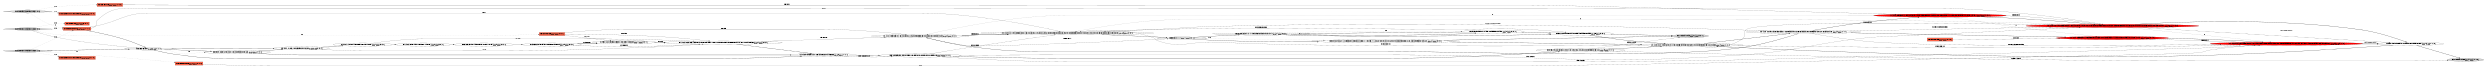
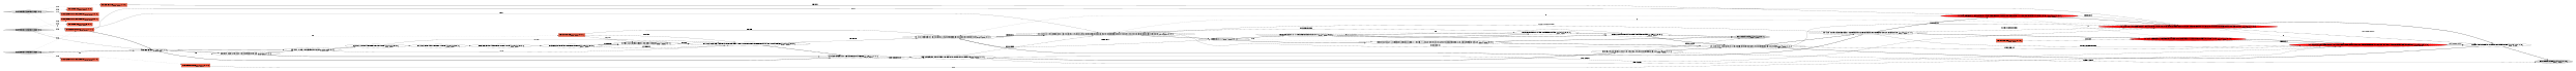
  digraph {
    fontname=Lato
    rankdir=LR
    node [fillcolor=white fontname=Lato shape=ellipse style=filled]
    edge [fontname=Lato style=bold]
    n1 [label="long delayTime = getRebalanceDelay(idealState,clusterConfig)@@@11@@@['0', '0', '1']"]
    n2 [label="Set<String> activeNodes = getActiveInstances(idealState,allNodes,liveNodes,cache.getInstanceOfflineTimeMap(),delayTime,clusterConfig)@@@12@@@['0', '0', '1']"]
    n3 [label="List<String> preferenceList = ConstraintBasedAssignment.getPreferenceList(partition,idealState,activeNodes)@@@19@@@['0', '0', '1']"]
    n4 [label="String stateModelDefName = idealState.getStateModelDefRef()@@@13@@@['1', '1', '1']"]
    n5 [label="ClusterConfig clusterConfig = cache.getClusterConfig()@@@10@@@['0', '0', '1']"]
    n6 [label="Map<String,String> bestStateForPartition = ConstraintBasedAssignment.computeAutoBestStateForPartition(cache,stateModelDef,preferenceList,currentStateMap,disabledInstancesForPartition,idealState.isEnabled())@@@20@@@['0', '0', '1']"]
    n7 [label="partitionMapping.addReplicaMap(partition,bestStateForPartition)@@@30@@@['0', '0', '1']"]
    n8 [label="preferenceList == null@@@21@@@['0', '0', '1']" shape=diamond]
    n9 [label="Map<String,String> currentStateMap = currentStateOutput.getCurrentStateMap(resource.getResourceName(),partition)@@@17@@@['1', '1', '1']"]
    n10 [fillcolor=lightgray label="return partitionMapping@@@32@@@['0', '0', '1']"]
    n11 [label="offlineNodes.contains(ins) && !bestStateForPartition.containsKey(ins)@@@26@@@['0', '0', '1']" shape=diamond]
    n12 [label="LOG.info(String.format(\"No preferenceList defined for partition %s, resource %s, skip computing best possible mapping!\",partition.getPartitionName(),idealState.getResourceName()))@@@22@@@['0', '0', '1']"]
    n13 [label="bestStateForPartition.put(ins,stateModelDef.getInitialState())@@@27@@@['0', '0', '1']"]
    n14 [label="ResourceAssignment partitionMapping = new ResourceAssignment(resource.getResourceName())@@@15@@@['1', '1', '1']"]
    n15 [fillcolor=lightgray label="return partitionMapping@@@16@@@['1', '1', '0']"]
    n16 [fillcolor=red label="Map<String,String> bestStateForPartition = ConstraintBasedAssignment.computeAutoBestStateForPartition(cache,stateModelDef,preferenceList,currentStateMap,disabledInstancesForPartition,idealState.isEnabled())@@@13@@@['1', '0', '0']"]
    n17 [label="Set<String> disabledInstancesForPartition = cache.getDisabledInstancesForPartition(resource.getResourceName(),partition.toString())@@@18@@@['1', '1', '1']"]
    n18 [fillcolor=red label="Map<String,String> bestStateForPartition = computeAutoBestStateForPartition(cache,stateModelDef,preferenceList,currentStateMap,disabledInstancesForPartition,idealState.isEnabled())@@@13@@@['0', '1', '0']"]
    n19 [label="partitionMapping.addReplicaMap(partition,bestStateForPartition)@@@14@@@['1', '1', '0']"]
    n20 [fillcolor=red label="List<String> preferenceList = getPreferenceList(partition,idealState,Collections.unmodifiableSet(cache.getLiveInstances().keySet()))@@@12@@@['0', '1', '0']"]
    n21 [fillcolor=red label="List<String> preferenceList = ConstraintBasedAssignment.getPreferenceList(partition,idealState,Collections.unmodifiableSet(cache.getLiveInstances().keySet()))@@@12@@@['1', '0', '0']"]
    n22 [fillcolor=tomato label="IdealState idealState@@@2@@@['0', '1', '0']" shape=box]
    n23 [label="Set<String> offlineNodes = cache.getAllInstances()@@@8@@@['0', '0', '1']"]
    n24 [label="offlineNodes.removeAll(cache.getLiveInstances().keySet())@@@9@@@['0', '0', '1']"]
    n25 [label="LOG.isDebugEnabled()@@@3@@@['1', '1', '1']" shape=diamond]
    n26 [label="Set<String> allNodes = cache.getEnabledInstances()@@@6@@@['0', '0', '1']"]
    n27 [label="LOG.debug(\"Processing resource:\" + resource.getResourceName())@@@4@@@['1', '1', '1']"]
    n28 [label="Set<String> liveNodes = cache.getEnabledLiveInstances()@@@7@@@['0', '0', '1']"]
    n29 [label="StateModelDefinition stateModelDef = cache.getStateModelDef(stateModelDefName)@@@14@@@['1', '1', '1']"]
+   n30 [fillcolor=tomato label="Resource resource@@@2@@@['1', '0', '0']" shape=box]
    n31 [fillcolor=tomato label="CurrentStateOutput currentStateOutput@@@2@@@['0', '1', '0']" shape=box]
+   n32 [fillcolor=tomato label="CurrentStateOutput currentStateOutput@@@2@@@['0', '0', '1']" shape=box]
    n33 [fillcolor=tomato label="IdealState idealState@@@2@@@['0', '0', '1']" shape=box]
    n34 [fillcolor=tomato label="Resource resource@@@2@@@['0', '0', '1']" shape=box]
    n35 [fillcolor=lightgray label="computeBestPossiblePartitionState['0', '0', '1']" shape=diamond]
    n36 [fillcolor=tomato label="ClusterDataCache cache@@@2@@@['1', '1', '1']" shape=box]
    n37 [fillcolor=tomato label="ClusterDataCache cache@@@2@@@['0', '1', '0']" shape=box]
    n38 [fillcolor=lightgray label="computeBestPossiblePartitionState['1', '0', '0']" shape=diamond]
    n39 [fillcolor=tomato label="CurrentStateOutput currentStateOutput@@@2@@@['1', '0', '0']" shape=box]
    n40 [fillcolor=tomato label="IdealState idealState@@@2@@@['1', '0', '0']" shape=box]
    n41 [fillcolor=lightgray label="computeBestPossiblePartitionState['0', '1', '0']" shape=diamond]
    n1 -> n2 [label=delayTime style=solid]
    n1 -> n2
    n2 -> n3 [label=activeNodes style=solid]
    n2 -> n4
    n3 -> n6 [label=preferenceList style=solid]
    n3 -> n6
    n3 -> n8 [label=preferenceList style=solid]
    n4 -> n29
    n4 -> n29 [label=stateModelDefName style=solid]
    n5 -> n1 [label=clusterConfig style=solid]
    n5 -> n1
    n5 -> n2 [label=clusterConfig style=solid]
    n6 -> n7 [label=bestStateForPartition style=solid]
    n6 -> n8
    n7 -> n9
    n7 -> n10
    n8 -> n11
    n8 -> n12 [label=true style=dotted]
    n8 -> n12
    n9 -> n6 [label=currentStateMap style=solid]
    n9 -> n16 [label=currentStateMap style=solid]
    n9 -> n17
    n9 -> n18 [label=currentStateMap style=solid]
    n11 -> n7
    n11 -> n13
    n11 -> n13 [label=true style=dotted]
    n12 -> n9
    n12 -> n10
    n13 -> n7
    n13 -> n11
    n14 -> n9
    n14 -> n10 [label=partitionMapping style=solid]
    n14 -> n15 [label=partitionMapping style=solid]
    n16 -> n6 [label=0 style=dashed]
    n16 -> n18 [label=0 style=dashed]
    n16 -> n19 [label=bestStateForPartition style=solid]
    n16 -> n19
    n17 -> n3
    n17 -> n6 [label=disabledInstancesForPartition style=solid]
    n17 -> n16 [label=disabledInstancesForPartition style=solid]
    n17 -> n18 [label=disabledInstancesForPartition style=solid]
    n17 -> n20
    n17 -> n21
    n18 -> n19 [label=bestStateForPartition style=solid]
    n18 -> n19
    n19 -> n9
    n19 -> n15
    n20 -> n18 [label=preferenceList style=solid]
    n20 -> n18
    n21 -> n3 [label=0 style=dashed]
    n21 -> n16 [label=preferenceList style=solid]
    n21 -> n16
    n21 -> n20 [label=0 style=dashed]
    n22 -> n20 [label=idealState style=solid]
    n23 -> n24
    n24 -> n5
    n25 -> n4
    n25 -> n26
    n25 -> n27 [label=true style=dotted]
    n25 -> n27
    n26 -> n2 [label=allNodes style=solid]
    n26 -> n28
    n27 -> n4
    n27 -> n26
    n28 -> n2 [label=liveNodes style=solid]
    n28 -> n23
    n29 -> n6 [label=stateModelDef style=solid]
    n29 -> n14
    n29 -> n16 [label=stateModelDef style=solid]
    n29 -> n18 [label=stateModelDef style=solid]
    n33 -> n1 [label=idealState style=solid]
    n33 -> n2 [label=idealState style=solid]
    n33 -> n3 [label=idealState style=solid]
    n35 -> n25 [style=solid]
+   n35 -> n32 [label=true style=dotted]
    n35 -> n33 [label=true style=dotted]
    n35 -> n34 [label=true style=dotted]
    n35 -> n36 [label=true style=dotted]
    n36 -> n6 [label=cache style=solid]
    n36 -> n16 [label=cache style=solid]
    n36 -> n25
    n37 -> n18 [label=cache style=solid]
+   n38 -> n30 [label=true style=dotted]
    n38 -> n36 [label=0 style=dotted]
    n38 -> n39 [label=true style=dotted]
    n38 -> n40 [label=cache style=dotted]
    n40 -> n21 [label=idealState style=solid]
    n41 -> n25
    n41 -> n31 [label=true style=dotted]
    n41 -> n36 [label=true style=dotted]
    n41 -> n37 [label=true style=dotted]
  }
